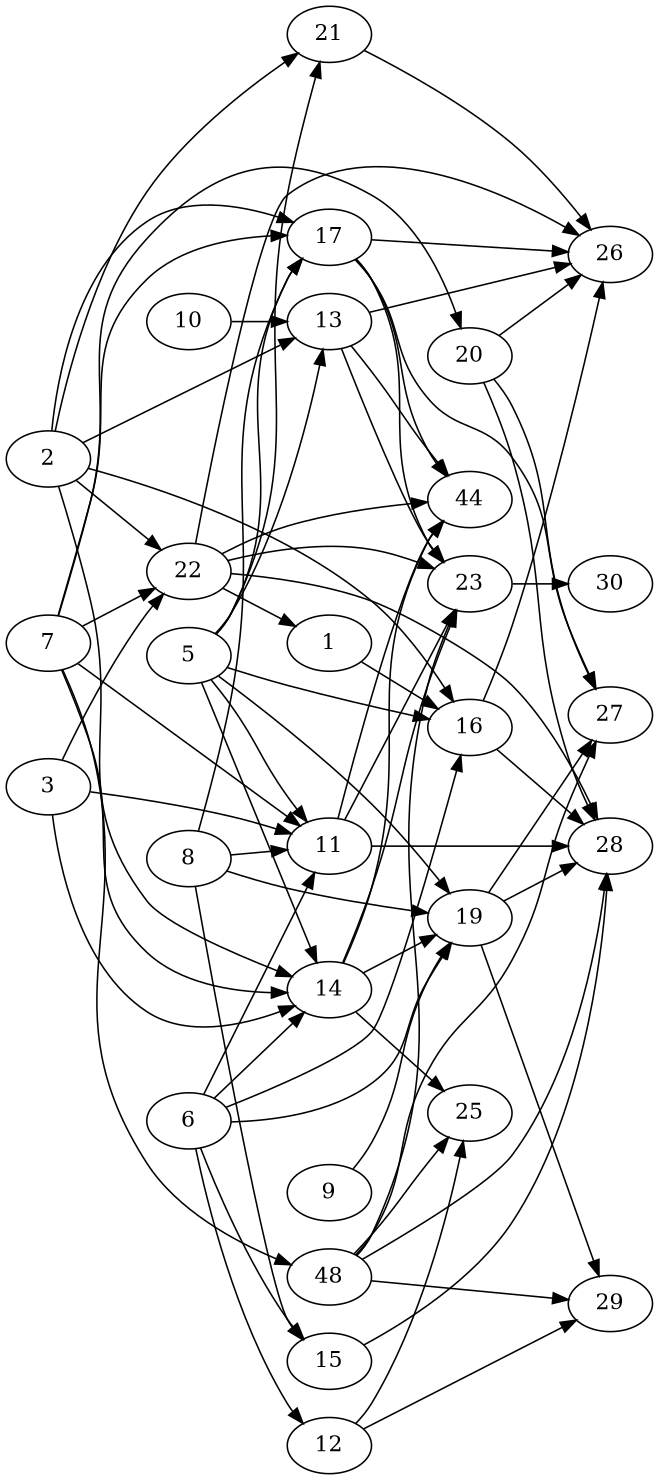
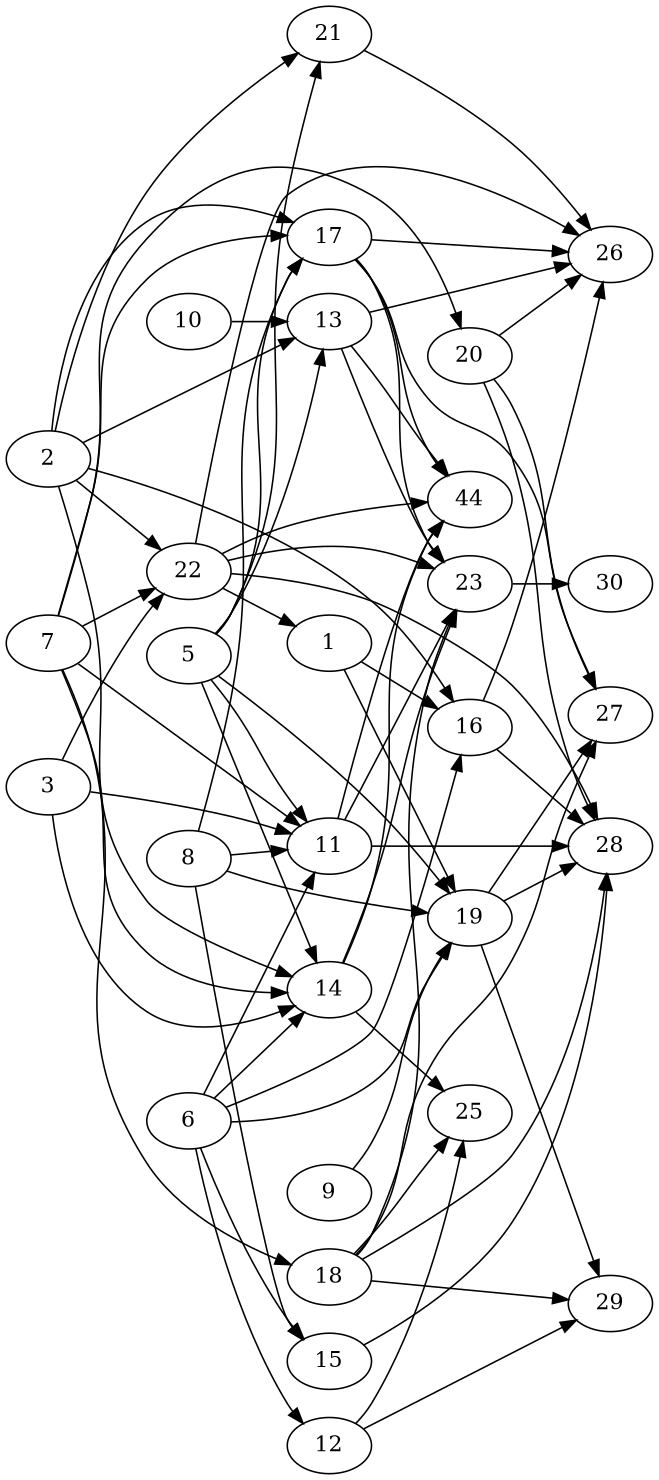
  digraph {
    rankdir=LR
    node [alpha=0.11]
    1 [alpha=0.13 expect_size=42650624]
    16 [alpha=0.13 expect_size=39327744]
    19 [alpha=0.18 expect_size=27593728]
    28 [alpha=0.15 expect_size=37767168]
    26 [alpha=0.05 expect_size=32078848]
    29 [alpha=0.05 expect_size=25224192]
    27 [alpha=0.12 expect_size=15091712]
    22 [alpha=0.09 expect_size=25972736]
    23 [expect_size=50898944]
    n10 [alpha=0.14 expect_size=18438144 label=44]
    30 [expect_size=20455424]
    2 [alpha=0.12 expect_size=30808064]
    13 [alpha=0.06 expect_size=11958272]
    14 [alpha=0.14 expect_size=19891200]
    17 [alpha=0.10 expect_size=11552768]
    21 [alpha=0.20 expect_size=6230016]
    25 [alpha=0.01 expect_size=52188160]
    3 [alpha=0.03 expect_size=35063808]
    11 [alpha=0.08 expect_size=48375808]
    5 [alpha=0.17 expect_size=12949504]
    6 [alpha=0.08 expect_size=48872448]
    12 [expect_size=31694848]
    15 [expect_size=45262848]
    7 [alpha=0.13 expect_size=8505344]
-   18 [alpha=0.15 expect_size=42483712 label=48]
+   18 [alpha=0.15 expect_size=42483712]
    20 [alpha=0.01 expect_size=36579328]
    8 [alpha=0.14 expect_size=46718976]
    9 [alpha=0.04 expect_size=18031616]
    10 [alpha=0.07 expect_size=44956672]
    1 -> 16
-   14 -> 19
+   1 -> 19
    16 -> 28
    16 -> 26
    19 -> 28
    19 -> 29
    19 -> 27
    22 -> 1
    22 -> 28
    22 -> 26
    22 -> 23
    22 -> n10
    23 -> 30
    2 -> 16
    2 -> 22
    2 -> 13
    2 -> 14
    2 -> 17
    2 -> 21
    13 -> 26
    13 -> 23
    13 -> n10
    14 -> 23
    14 -> n10
    14 -> 25
    17 -> 26
    17 -> 27
    17 -> 23
    17 -> n10
    21 -> 26
    3 -> 22
    3 -> 14
    3 -> 11
    11 -> 28
    11 -> 23
    11 -> n10
-   5 -> 16
    5 -> 19
    5 -> 13
    5 -> 14
    5 -> 17
    5 -> 21
    5 -> 11
    6 -> 16
    6 -> 19
    6 -> 14
    6 -> 11
    6 -> 12
    6 -> 15
    12 -> 29
    12 -> 25
    15 -> 28
    7 -> 22
    7 -> 14
    7 -> 17
    7 -> 11
    7 -> 18
    7 -> 20
    18 -> 28
    18 -> 29
    18 -> 27
    18 -> 23
    18 -> 25
    20 -> 28
    20 -> 26
    20 -> 27
    8 -> 19
    8 -> 17
    8 -> 11
    8 -> 15
    9 -> 19
    10 -> 13
  }
